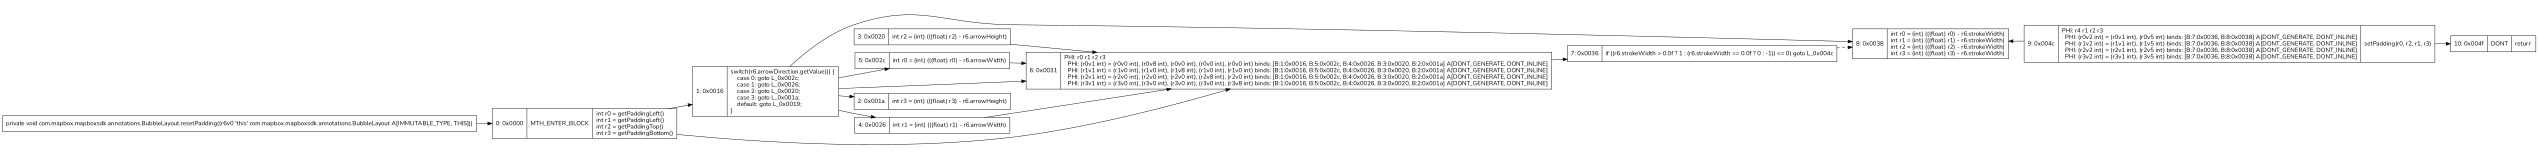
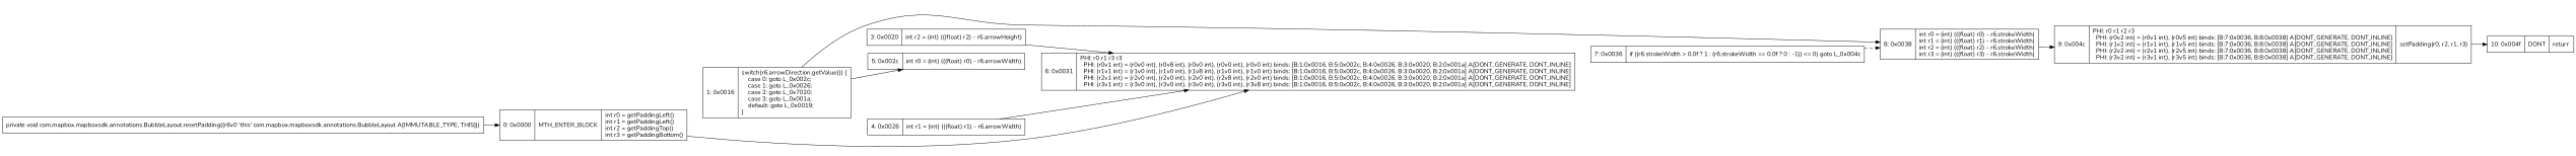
  digraph {
    fontname=Nunito
    rankdir=LR
    node [fontname=Nunito shape=record]
    edge [fontname=Nunito]
    n1 [label="{0\:\ 0x0000|MTH_ENTER_BLOCK\l|int r0 = getPaddingLeft()\lint r1 = getPaddingLeft()\lint r2 = getPaddingTop()\lint r3 = getPaddingBottom()\l}"]
-   n2 [label="{1\:\ 0x0016|switch(r6.arrowDirection.getValue()) \{\l    case 0: goto L_0x002c;\l    case 1: goto L_0x0026;\l    case 2: goto L_0x0020;\l    case 3: goto L_0x001a;\l    default: goto L_0x0019;\l\}\l}"]
-   n3 [label="{6\:\ 0x0031|PHI: r0 r1 r2 r3 \l  PHI: (r0v1 int) = (r0v0 int), (r0v8 int), (r0v0 int), (r0v0 int), (r0v0 int) binds: [B:1:0x0016, B:5:0x002c, B:4:0x0026, B:3:0x0020, B:2:0x001a] A[DONT_GENERATE, DONT_INLINE]\l  PHI: (r1v1 int) = (r1v0 int), (r1v0 int), (r1v8 int), (r1v0 int), (r1v0 int) binds: [B:1:0x0016, B:5:0x002c, B:4:0x0026, B:3:0x0020, B:2:0x001a] A[DONT_GENERATE, DONT_INLINE]\l  PHI: (r2v1 int) = (r2v0 int), (r2v0 int), (r2v0 int), (r2v8 int), (r2v0 int) binds: [B:1:0x0016, B:5:0x002c, B:4:0x0026, B:3:0x0020, B:2:0x001a] A[DONT_GENERATE, DONT_INLINE]\l  PHI: (r3v1 int) = (r3v0 int), (r3v0 int), (r3v0 int), (r3v0 int), (r3v8 int) binds: [B:1:0x0016, B:5:0x002c, B:4:0x0026, B:3:0x0020, B:2:0x001a] A[DONT_GENERATE, DONT_INLINE]\l}"]
-   n4 [label="{2\:\ 0x001a|int r3 = (int) (((float) r3) \- r6.arrowHeight)\l}"]
+   n2 [label="{1\:\ 0x0016|switch(r6.arrowDirection.getValue()) \{\l    case 0: goto L_0x002c;\l    case 1: goto L_0x0026;\l    case 2: goto L_0x7020;\l    case 3: goto L_0x001a;\l    default: goto L_0x0019;\l\}\l}"]
+   n3 [label="{6\:\ 0x0031|PHI: r0 r1 r3 r3 \l  PHI: (r0v1 int) = (r0v0 int), (r0v8 int), (r0v0 int), (r0v0 int), (r0v0 int) binds: [B:1:0x0016, B:5:0x002c, B:4:0x0026, B:3:0x0020, B:2:0x001a] A[DONT_GENERATE, DONT_INLINE]\l  PHI: (r1v1 int) = (r1v0 int), (r1v0 int), (r1v8 int), (r1v0 int), (r1v0 int) binds: [B:1:0x0016, B:5:0x002c, B:4:0x0026, B:3:0x0020, B:2:0x001a] A[DONT_GENERATE, DONT_INLINE]\l  PHI: (r2v1 int) = (r2v0 int), (r2v0 int), (r2v0 int), (r2v8 int), (r2v0 int) binds: [B:1:0x0016, B:5:0x002c, B:4:0x0026, B:3:0x0020, B:2:0x001a] A[DONT_GENERATE, DONT_INLINE]\l  PHI: (r3v1 int) = (r3v0 int), (r3v0 int), (r3v0 int), (r3v0 int), (r3v8 int) binds: [B:1:0x0016, B:5:0x002c, B:4:0x0026, B:3:0x0020, B:2:0x001a] A[DONT_GENERATE, DONT_INLINE]\l}"]
    n5 [label="{4\:\ 0x0026|int r1 = (int) (((float) r1) \- r6.arrowWidth)\l}"]
    n6 [label="{5\:\ 0x002c|int r0 = (int) (((float) r0) \- r6.arrowWidth)\l}"]
    n7 [label="{8\:\ 0x0038|int r0 = (int) (((float) r0) \- r6.strokeWidth)\lint r1 = (int) (((float) r1) \- r6.strokeWidth)\lint r2 = (int) (((float) r2) \- r6.strokeWidth)\lint r3 = (int) (((float) r3) \- r6.strokeWidth)\l}"]
    n8 [label="{3\:\ 0x0020|int r2 = (int) (((float) r2) \- r6.arrowHeight)\l}"]
    n9 [label="{7\:\ 0x0036|if ((r6.strokeWidth \> 0.0f ? 1 : (r6.strokeWidth == 0.0f ? 0 : \-1)) \<= 0) goto L_0x004c\l}"]
-   n10 [label="{9\:\ 0x004c|PHI: r4 r1 r2 r3 \l  PHI: (r0v2 int) = (r0v1 int), (r0v5 int) binds: [B:7:0x0036, B:8:0x0038] A[DONT_GENERATE, DONT_INLINE]\l  PHI: (r1v2 int) = (r1v1 int), (r1v5 int) binds: [B:7:0x0036, B:8:0x0038] A[DONT_GENERATE, DONT_INLINE]\l  PHI: (r2v2 int) = (r2v1 int), (r2v5 int) binds: [B:7:0x0036, B:8:0x0038] A[DONT_GENERATE, DONT_INLINE]\l  PHI: (r3v2 int) = (r3v1 int), (r3v5 int) binds: [B:7:0x0036, B:8:0x0038] A[DONT_GENERATE, DONT_INLINE]\l|setPadding(r0, r2, r1, r3)\l}"]
+   n10 [label="{9\:\ 0x004c|PHI: r0 r1 r2 r3 \l  PHI: (r0v2 int) = (r0v1 int), (r0v5 int) binds: [B:7:0x0036, B:8:0x0038] A[DONT_GENERATE, DONT_INLINE]\l  PHI: (r1v2 int) = (r1v1 int), (r1v5 int) binds: [B:7:0x0036, B:8:0x0038] A[DONT_GENERATE, DONT_INLINE]\l  PHI: (r2v2 int) = (r2v1 int), (r2v5 int) binds: [B:7:0x0036, B:8:0x0038] A[DONT_GENERATE, DONT_INLINE]\l  PHI: (r3v2 int) = (r3v1 int), (r3v5 int) binds: [B:7:0x0036, B:8:0x0038] A[DONT_GENERATE, DONT_INLINE]\l|setPadding(r0, r2, r1, r3)\l}"]
    n11 [label="{10\:\ 0x004f|DONT\l|return\l}"]
    n12 [label="{private void com.mapbox.mapboxsdk.annotations.BubbleLayout.resetPadding((r6v0 'this' com.mapbox.mapboxsdk.annotations.BubbleLayout A[IMMUTABLE_TYPE, THIS])) }"]
-   n1 -> n2
    n1 -> n3
-   n2 -> n3
-   n2 -> n4
-   n2 -> n5
    n2 -> n6
    n2 -> n7
-   n3 -> n9
    n5 -> n3
-   n6 -> n3
-   n10 -> n7
+   n7 -> n10
    n8 -> n3
    n9 -> n7 [style=dashed]
    n10 -> n11
    n12 -> n1
  }
